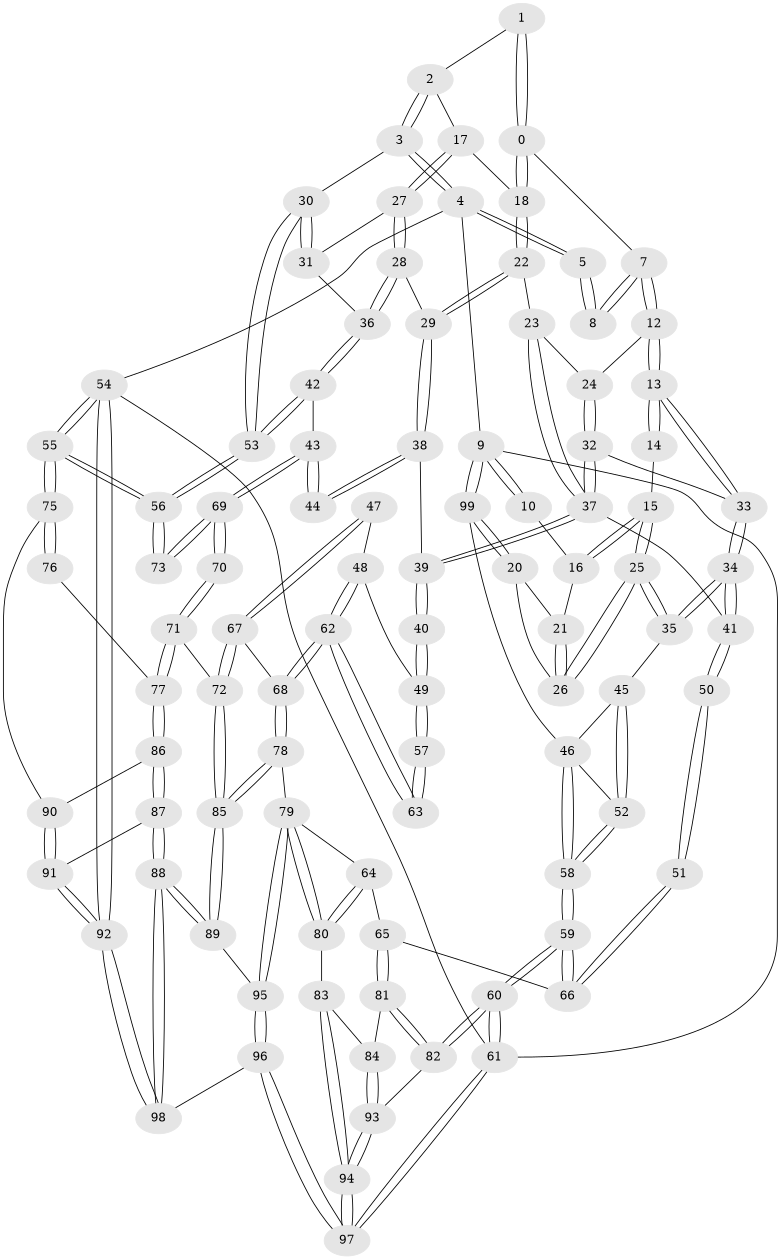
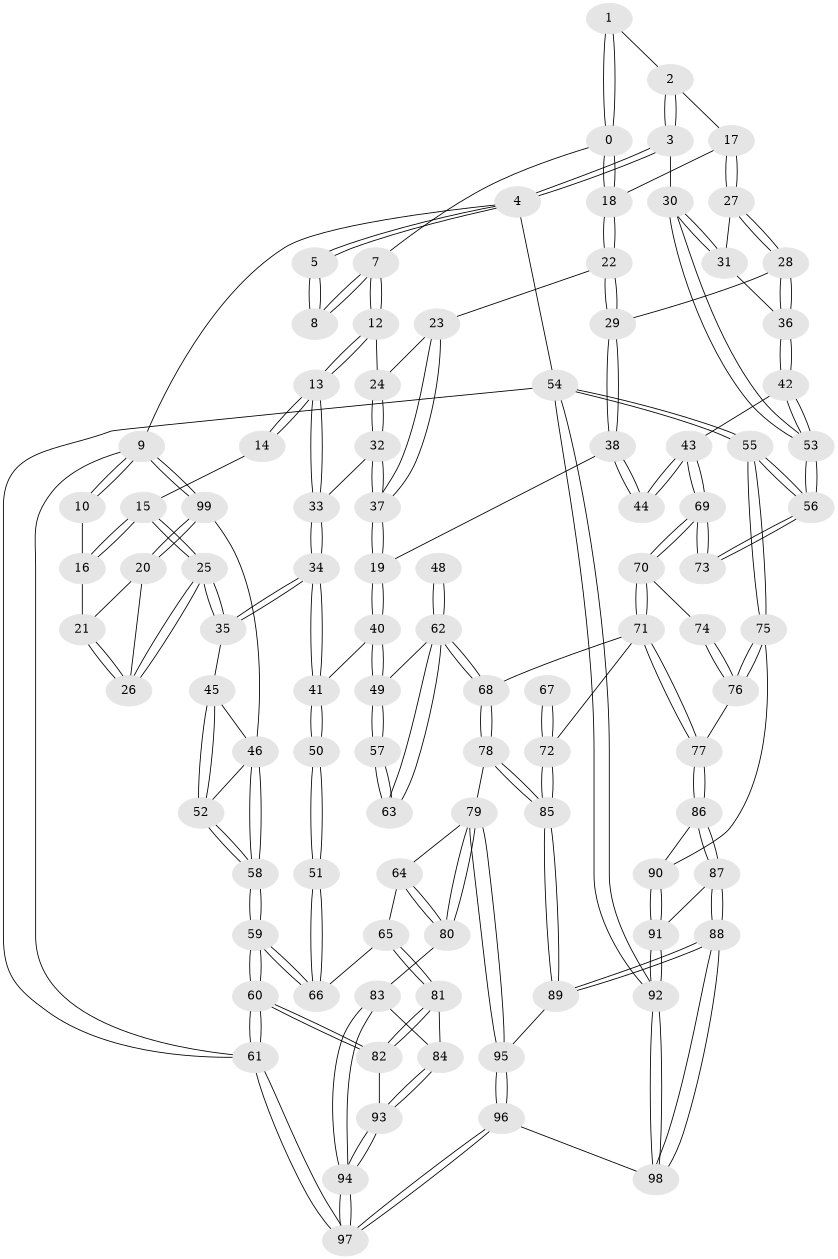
  graph {
    node [color=gray90 style=filled]
    1
    2
    n3 [label=0]
    3
    17
    7
    18
    4
    30
    27
    5
    9
    54
    31
    53
    8
    10
    n18 [label=99]
    61
    55
    92
    12
    22
    13
    24
    16
    20
    46
    97
    21
    14
    15
    33
    32
    34
    25
    26
    35
    28
    23
    29
    52
    58
    37
    38
-   39
+   39 [label=19]
    45
    36
    42
    44
    56
    41
    50
    43
    40
    49
    57
    51
    69
    73
    70
-   47
    48
    67
    59
    62
    68
    72
    63
    66
    75
    98
    76
    90
    60
    82
    93
    78
    64
    65
    80
    81
    83
    84
    85
    79
    71
+   74
    77
    86
    89
    91
    87
    95
    96
    94
    88
    1 -- 2
    1 -- n3
    1 -- n3
    2 -- 3
    2 -- 3
    2 -- 17
    n3 -- 7
    n3 -- 18
    n3 -- 18
    3 -- 4
    3 -- 4
    3 -- 30
    17 -- 18
    17 -- 27
    17 -- 27
    7 -- 8
    7 -- 8
    7 -- 12
    7 -- 12
    18 -- 22
    18 -- 22
    4 -- 5
    4 -- 5
    4 -- 9
    4 -- 54
    30 -- 31
    30 -- 31
    30 -- 53
    30 -- 53
    27 -- 31
    27 -- 28
    27 -- 28
    5 -- 8
    5 -- 8
    9 -- 10
    9 -- 10
    9 -- n18
    9 -- n18
    9 -- 61
    54 -- 61
    54 -- 55
    54 -- 55
    54 -- 92
    54 -- 92
    31 -- 36
    53 -- 56
    53 -- 56
    10 -- 16
    n18 -- 20
    n18 -- 20
    n18 -- 46
    61 -- 97
    61 -- 97
    55 -- 56
    55 -- 56
    55 -- 75
    55 -- 75
    92 -- 98
    92 -- 98
    12 -- 13
    12 -- 13
    12 -- 24
    22 -- 23
    22 -- 29
    22 -- 29
    13 -- 14
    13 -- 14
    13 -- 33
    13 -- 33
    24 -- 32
    24 -- 32
    16 -- 21
    20 -- 21
    20 -- 26
    46 -- 52
    46 -- 58
    46 -- 58
    21 -- 26
    21 -- 26
    14 -- 15
    15 -- 16
    15 -- 16
    15 -- 25
    15 -- 25
    33 -- 34
    33 -- 34
    32 -- 33
    32 -- 37
    32 -- 37
    34 -- 35
    34 -- 35
    34 -- 41
    34 -- 41
    25 -- 26
    25 -- 26
    25 -- 35
    25 -- 35
    35 -- 45
    28 -- 29
    28 -- 36
    28 -- 36
    23 -- 24
    23 -- 37
    23 -- 37
    29 -- 38
    29 -- 38
    52 -- 58
    52 -- 58
    58 -- 59
    58 -- 59
    37 -- 39
    37 -- 39
    38 -- 39
    38 -- 44
    38 -- 44
    39 -- 40
    39 -- 40
    45 -- 46
    45 -- 52
    45 -- 52
    36 -- 42
    36 -- 42
    42 -- 53
    42 -- 53
    42 -- 43
    56 -- 73
    56 -- 73
    41 -- 50
    41 -- 50
    50 -- 51
    50 -- 51
    43 -- 44
    43 -- 44
    43 -- 69
    43 -- 69
-   37 -- 41
+   40 -- 41
    40 -- 49
    40 -- 49
    49 -- 57
    49 -- 57
    57 -- 63
    57 -- 63
    51 -- 66
    51 -- 66
    69 -- 73
    69 -- 73
    69 -- 70
    69 -- 70
    70 -- 71
    70 -- 71
-   47 -- 48
-   47 -- 67
-   47 -- 67
-   48 -- 49
+   70 -- 74
+   62 -- 49
    48 -- 62
    48 -- 62
-   67 -- 68
+   71 -- 68
    67 -- 72
    67 -- 72
    59 -- 66
    59 -- 66
    59 -- 60
    59 -- 60
    62 -- 68
    62 -- 68
    62 -- 63
    62 -- 63
    68 -- 78
    68 -- 78
    72 -- 85
    72 -- 85
    75 -- 76
    75 -- 76
    75 -- 90
    76 -- 77
    90 -- 91
    90 -- 91
    60 -- 61
    60 -- 61
    60 -- 82
    60 -- 82
    82 -- 93
    93 -- 94
    93 -- 94
    78 -- 85
    78 -- 85
    78 -- 79
    64 -- 65
    64 -- 80
    64 -- 80
    65 -- 66
    65 -- 81
    65 -- 81
    80 -- 83
    81 -- 82
    81 -- 82
    81 -- 84
    83 -- 84
    83 -- 94
    83 -- 94
    84 -- 93
    84 -- 93
    85 -- 89
    85 -- 89
    79 -- 64
    79 -- 80
    79 -- 80
    79 -- 95
    79 -- 95
    71 -- 72
    71 -- 77
    71 -- 77
+   74 -- 76
+   74 -- 76
    77 -- 86
    77 -- 86
    86 -- 90
    86 -- 87
    86 -- 87
    89 -- 95
    91 -- 92
    91 -- 92
    87 -- 91
    87 -- 88
    87 -- 88
    95 -- 96
    95 -- 96
    96 -- 97
    96 -- 97
    96 -- 98
    94 -- 97
    94 -- 97
    88 -- 98
    88 -- 98
    88 -- 89
    88 -- 89
  }
